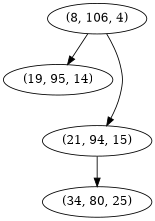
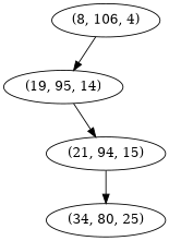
  digraph {
    "(8, 106, 4)"
    "(19, 95, 14)"
    "(21, 94, 15)"
    n4 [label="(34, 80, 25)"]
    "(8, 106, 4)" -> "(19, 95, 14)"
-   "(8, 106, 4)" -> "(21, 94, 15)"
+   "(19, 95, 14)" -> "(21, 94, 15)"
    "(21, 94, 15)" -> n4
  }
